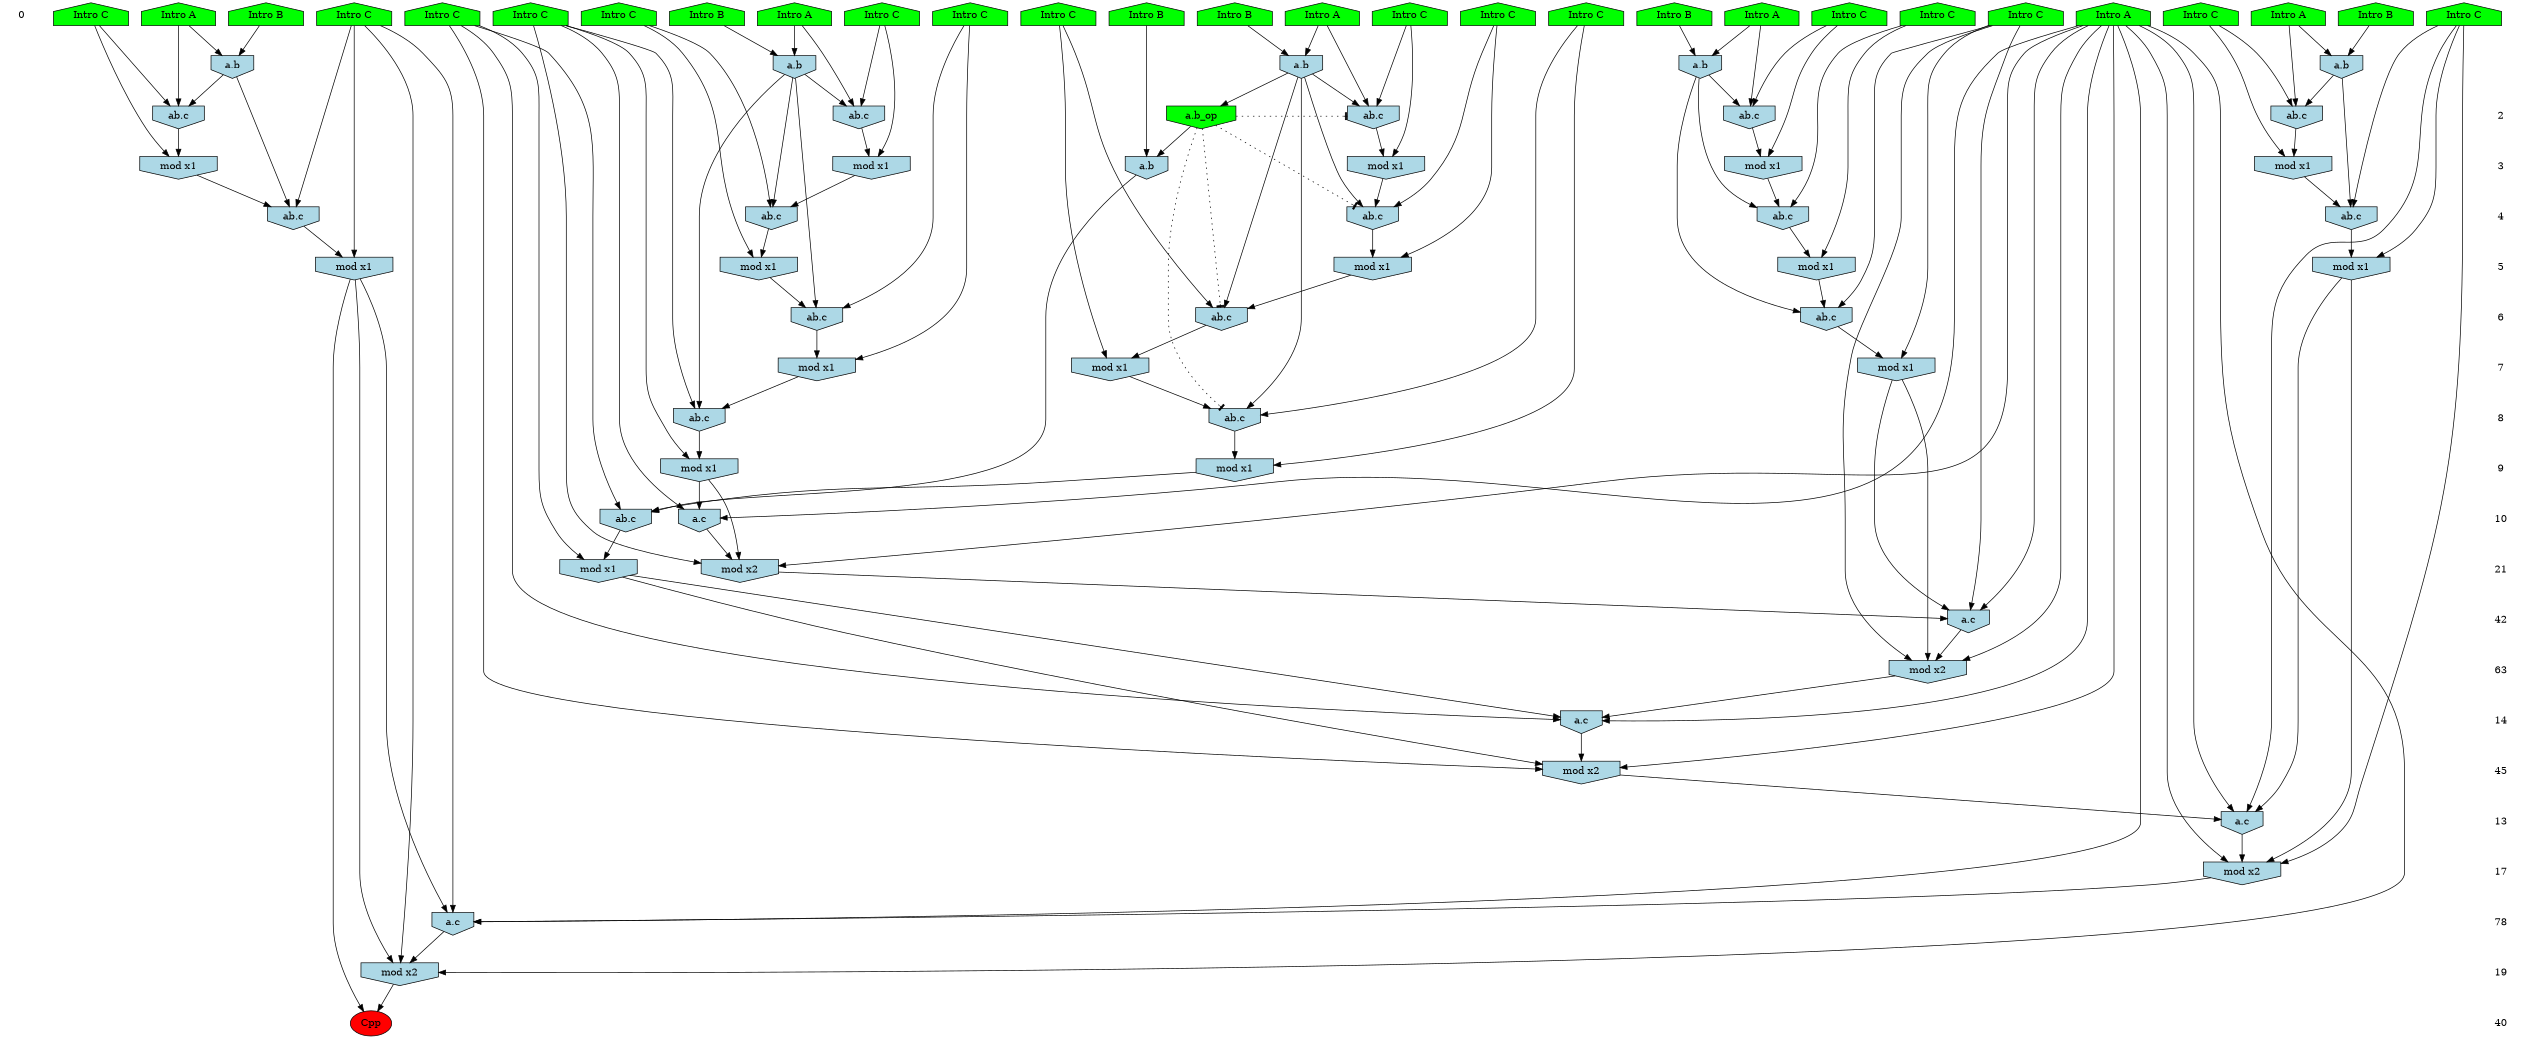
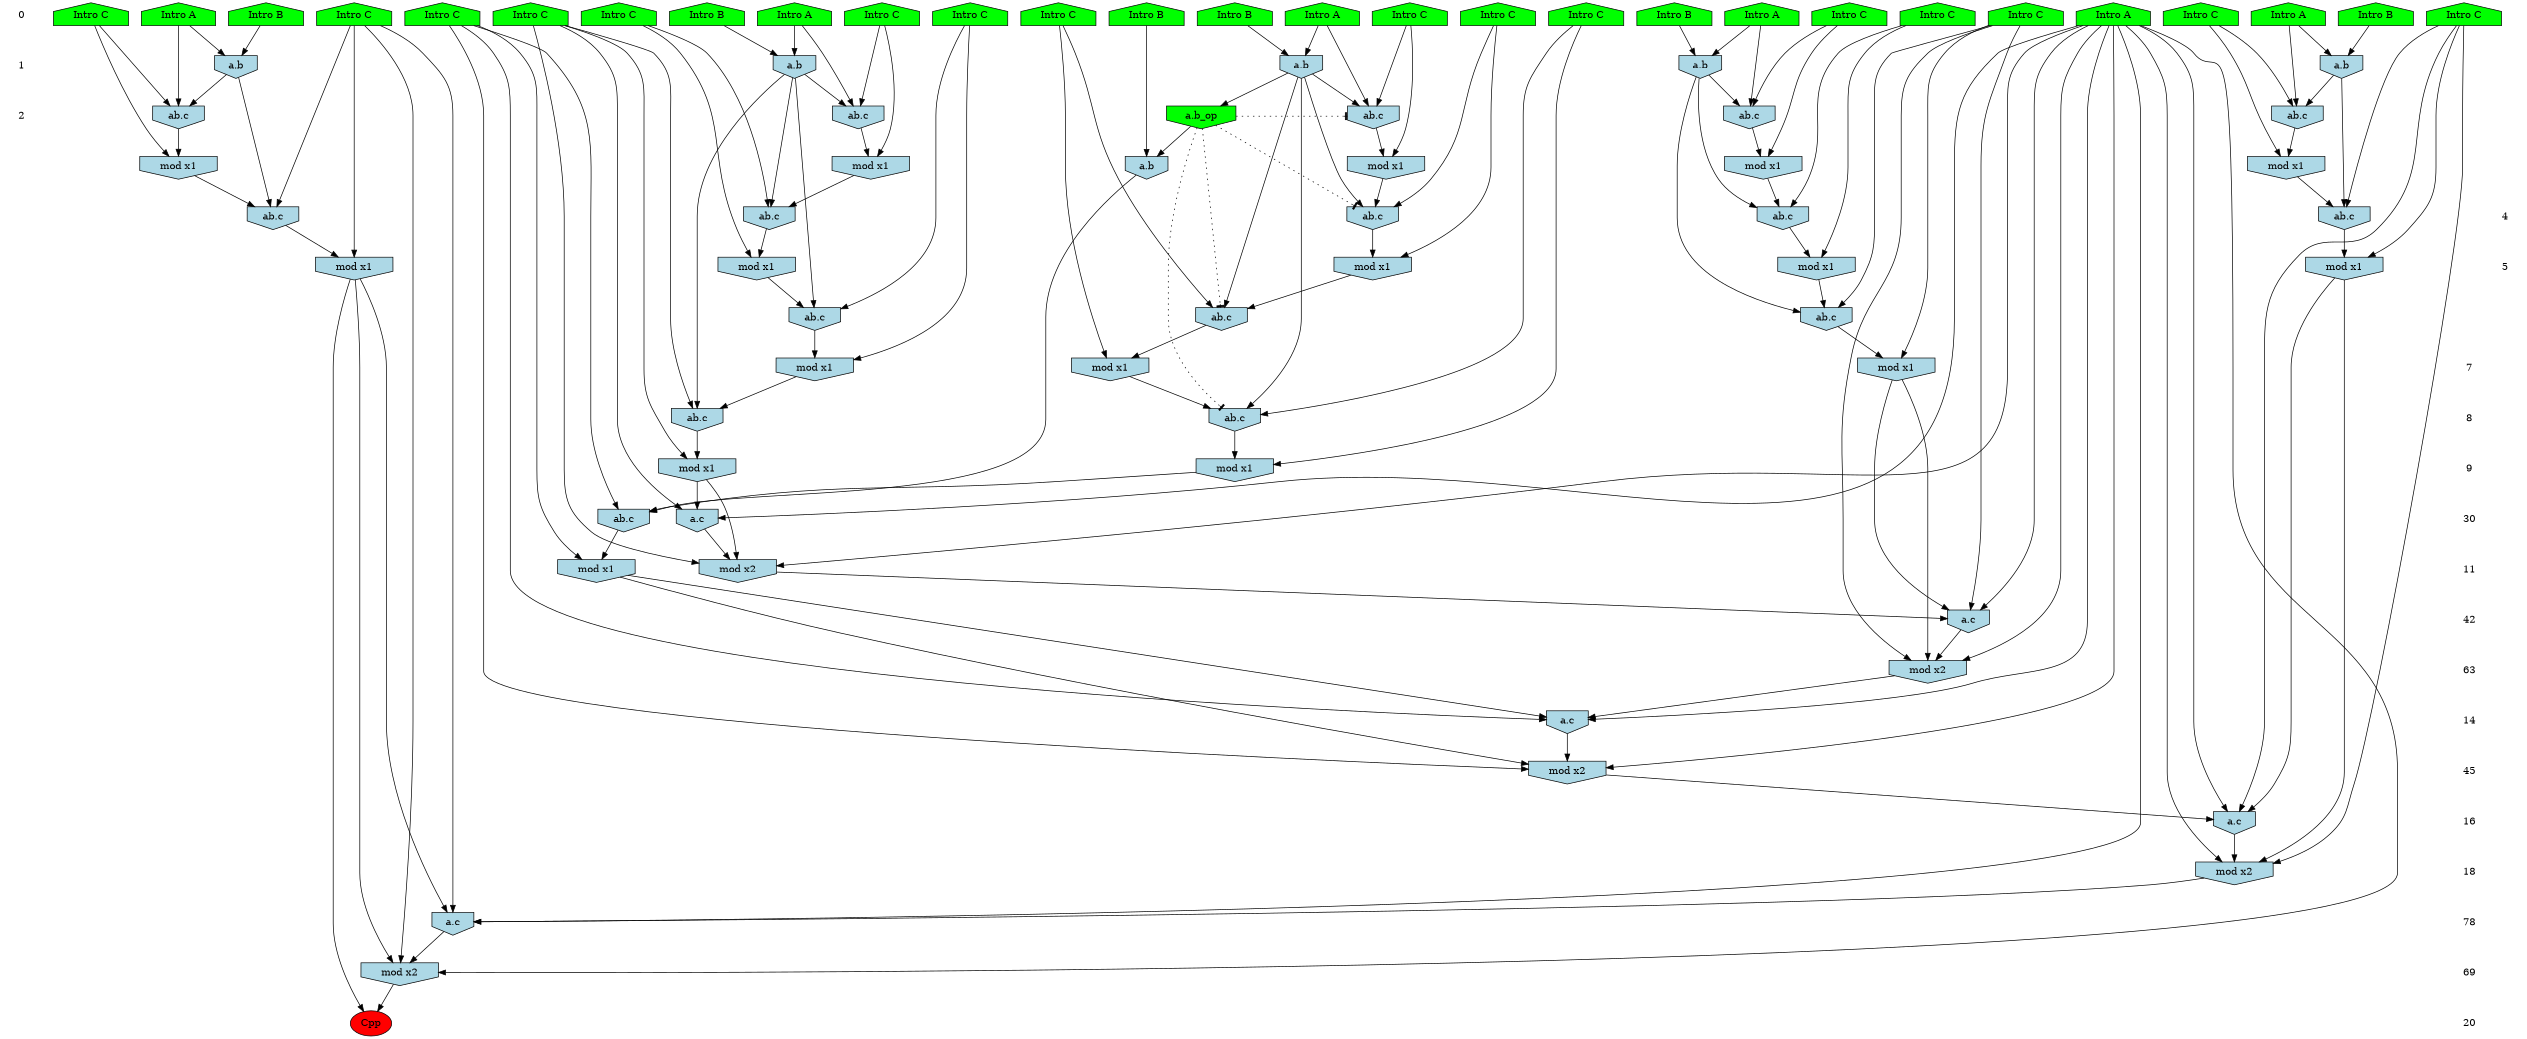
  digraph {
    ranksep=.5
    node [shape=invhouse fillcolor=lightblue style=filled]
    0 [shape=plaintext fillcolor="" style=""]
    n2 [fillcolor=green label="Intro B" shape=house]
    n3 [fillcolor=green label="Intro A" shape=house]
    n4 [fillcolor=green label="Intro B" shape=house]
    n5 [fillcolor=green label="Intro B" shape=house]
    n6 [fillcolor=green label="Intro A" shape=house]
    n7 [fillcolor=green label="Intro A" shape=house]
    n8 [fillcolor=green label="Intro A" shape=house]
    n9 [fillcolor=green label="Intro A" shape=house]
    n10 [fillcolor=green label="Intro A" shape=house]
    n11 [fillcolor=green label="Intro B" shape=house]
    n12 [fillcolor=green label="Intro B" shape=house]
    n13 [fillcolor=green label="Intro B" shape=house]
    n14 [fillcolor=green label="Intro C" shape=house]
    n15 [fillcolor=green label="Intro C" shape=house]
    n16 [fillcolor=green label="Intro C" shape=house]
    n17 [fillcolor=green label="Intro C" shape=house]
    n18 [fillcolor=green label="Intro C" shape=house]
    n19 [fillcolor=green label="Intro C" shape=house]
    n20 [fillcolor=green label="Intro C" shape=house]
    n21 [fillcolor=green label="Intro C" shape=house]
    n22 [fillcolor=green label="Intro C" shape=house]
    n23 [fillcolor=green label="Intro C" shape=house]
    n24 [fillcolor=green label="Intro C" shape=house]
    n25 [fillcolor=green label="Intro C" shape=house]
    n26 [fillcolor=green label="Intro C" shape=house]
    n27 [fillcolor=green label="Intro C" shape=house]
    n28 [fillcolor=green label="Intro C" shape=house]
    n29 [fillcolor=green label="Intro C" shape=house]
+   1 [shape=plaintext fillcolor="" style=""]
    n31 [label="a.b"]
    n32 [label="a.b"]
    n33 [label="a.b"]
    n34 [label="a.b"]
    n35 [label="a.b"]
    2 [shape=plaintext fillcolor="" style=""]
    n37 [label="ab.c"]
    n38 [label="ab.c"]
    n39 [label="ab.c"]
    n40 [label="ab.c"]
    n41 [label="ab.c"]
    n42 [fillcolor=green label="a.b_op"]
-   3 [shape=plaintext fillcolor="" style=""]
    n44 [label="mod x1"]
    n45 [label="mod x1"]
    n46 [label="mod x1"]
    n47 [label="mod x1"]
    n48 [label="mod x1"]
    n49 [label="a.b"]
    4 [shape=plaintext fillcolor="" style=""]
    n51 [label="ab.c"]
    n52 [label="ab.c"]
    n53 [label="ab.c"]
    n54 [label="ab.c"]
    n55 [label="ab.c"]
    5 [shape=plaintext fillcolor="" style=""]
    n57 [label="mod x1"]
    n58 [label="mod x1"]
    n59 [label="mod x1"]
    n60 [label="mod x1"]
    n61 [label="mod x1"]
-   6 [shape=plaintext fillcolor="" style=""]
    n63 [label="ab.c"]
    n64 [label="ab.c"]
    n65 [label="ab.c"]
    7 [shape=plaintext fillcolor="" style=""]
    n67 [label="mod x1"]
    n68 [label="mod x1"]
    n69 [label="mod x1"]
    8 [shape=plaintext fillcolor="" style=""]
    n71 [label="ab.c"]
    n72 [label="ab.c"]
    9 [shape=plaintext fillcolor="" style=""]
    n74 [label="mod x1"]
    n75 [label="mod x1"]
-   10 [shape=plaintext fillcolor="" style=""]
+   10 [shape=plaintext label=30 fillcolor="" style=""]
    n77 [label="a.c"]
    n78 [label="ab.c"]
-   11 [shape=plaintext label=21 fillcolor="" style=""]
+   11 [shape=plaintext fillcolor="" style=""]
    n80 [label="mod x2"]
    n81 [label="mod x1"]
    n82 [label=42 shape=plaintext fillcolor="" style=""]
    n83 [label="a.c"]
    n84 [label=63 shape=plaintext fillcolor="" style=""]
    n85 [label="mod x2"]
    14 [shape=plaintext fillcolor="" style=""]
    n87 [label="a.c"]
    n88 [label=45 shape=plaintext fillcolor="" style=""]
    n89 [label="mod x2"]
-   16 [shape=plaintext label=13 fillcolor="" style=""]
+   16 [shape=plaintext fillcolor="" style=""]
    n91 [label="a.c"]
-   17 [shape=plaintext fillcolor="" style=""]
+   17 [shape=plaintext label=18 fillcolor="" style=""]
    n93 [label="mod x2"]
    n94 [label=78 shape=plaintext fillcolor="" style=""]
    n95 [label="a.c"]
-   19 [shape=plaintext fillcolor="" style=""]
+   19 [shape=plaintext label=69 fillcolor="" style=""]
    n97 [label="mod x2"]
-   20 [shape=plaintext label=40 fillcolor="" style=""]
+   20 [shape=plaintext fillcolor="" style=""]
    n99 [fillcolor=red label=Cpp shape=""]
    subgraph sub_1 {
      rank=same
      0
      n2
      n3
      n4
      n5
      n6
      n7
      n8
      n9
      n10
      n11
      n12
      n13
      n14
      n15
      n16
      n17
      n18
      n19
      n20
      n21
      n22
      n23
      n24
      n25
      n26
      n27
      n28
      n29
    }
    subgraph sub_2 {
      rank=same
+     1
      n31
      n32
      n33
      n34
      n35
    }
    subgraph sub_3 {
      rank=same
      2
      n37
      n38
      n39
      n40
      n41
      n42
    }
    subgraph sub_4 {
      rank=same
-     3
      n44
      n45
      n46
      n47
      n48
      n49
    }
    subgraph sub_5 {
      rank=same
      4
      n51
      n52
      n53
      n54
      n55
    }
    subgraph sub_6 {
      rank=same
      5
      n57
      n58
      n59
      n60
      n61
    }
    subgraph sub_7 {
      rank=same
-     6
      n63
      n64
      n65
    }
    subgraph sub_8 {
      rank=same
      7
      n67
      n68
      n69
    }
    subgraph sub_9 {
      rank=same
      8
      n71
      n72
    }
    subgraph sub_10 {
      rank=same
      9
      n74
      n75
    }
    subgraph sub_11 {
      rank=same
      10
      n77
      n78
    }
    subgraph sub_12 {
      rank=same
      11
      n80
      n81
    }
    subgraph sub_13 {
      rank=same
      n82
      n83
    }
    subgraph sub_14 {
      rank=same
      n84
      n85
    }
    subgraph sub_15 {
      rank=same
      14
      n87
    }
    subgraph sub_16 {
      rank=same
      n88
      n89
    }
    subgraph sub_17 {
      rank=same
      16
      n91
    }
    subgraph sub_18 {
      rank=same
      17
      n93
    }
    subgraph sub_19 {
      rank=same
      n94
      n95
    }
    subgraph sub_20 {
      rank=same
      19
      n97
    }
    subgraph sub_21 {
      rank=same
      20
      n99
    }
+   0 -> 1 [style=invis]
    n2 -> n31
    n3 -> n31
    n3 -> n37
    n4 -> n32
    n5 -> n35
    n6 -> n33
    n6 -> n39
    n7 -> n77
    n7 -> n80
    n7 -> n83
    n7 -> n85
    n7 -> n87
    n7 -> n89
    n7 -> n91
    n7 -> n93
    n7 -> n95
    n7 -> n97
    n8 -> n32
    n8 -> n38
    n9 -> n35
    n9 -> n41
    n10 -> n34
    n10 -> n40
    n11 -> n33
    n12 -> n49
    n13 -> n34
    n14 -> n53
    n14 -> n58
    n14 -> n95
    n14 -> n97
    n15 -> n51
    n15 -> n57
    n16 -> n54
    n16 -> n60
    n16 -> n91
    n16 -> n93
    n17 -> n63
    n17 -> n67
    n18 -> n52
    n18 -> n59
    n19 -> n38
    n19 -> n45
    n20 -> n72
    n20 -> n75
    n20 -> n77
    n20 -> n80
    n21 -> n78
    n21 -> n81
    n21 -> n87
    n21 -> n89
    n22 -> n64
    n22 -> n68
    n23 -> n55
    n23 -> n61
    n24 -> n41
    n24 -> n48
    n25 -> n37
    n25 -> n44
    n26 -> n39
    n26 -> n46
    n27 -> n65
    n27 -> n69
    n27 -> n83
    n27 -> n85
    n28 -> n40
    n28 -> n47
    n29 -> n71
    n29 -> n74
+   1 -> 2 [style=invis]
    n31 -> n37
    n31 -> n42
    n31 -> n51
    n31 -> n63
    n31 -> n71
    n32 -> n38
    n32 -> n52
    n32 -> n64
    n32 -> n72
    n33 -> n39
    n33 -> n53
    n34 -> n40
    n34 -> n55
    n34 -> n65
    n35 -> n41
    n35 -> n54
-   2 -> 3 [style=invis]
    n37 -> n44
    n38 -> n45
    n39 -> n46
    n40 -> n47
    n41 -> n48
    n42 -> n37 [arrowhead=tee style=dotted]
    n42 -> n49
    n42 -> n51 [arrowhead=tee style=dotted]
    n42 -> n63 [arrowhead=tee style=dotted]
    n42 -> n71 [arrowhead=tee style=dotted]
-   3 -> 4 [style=invis]
    n44 -> n51
    n45 -> n52
    n46 -> n53
    n47 -> n55
    n48 -> n54
    n49 -> n78
    4 -> 5 [style=invis]
    n51 -> n57
    n52 -> n59
    n53 -> n58
    n54 -> n60
    n55 -> n61
-   5 -> 6 [style=invis]
    n57 -> n63
    n58 -> n95
    n58 -> n97
    n58 -> n99
    n59 -> n64
    n60 -> n91
    n60 -> n93
    n61 -> n65
-   6 -> 7 [style=invis]
    n63 -> n67
    n64 -> n68
    n65 -> n69
    7 -> 8 [style=invis]
    n67 -> n71
    n68 -> n72
    n69 -> n83
    n69 -> n85
    8 -> 9 [style=invis]
    n71 -> n74
    n72 -> n75
    9 -> 10 [style=invis]
    n74 -> n78
    n75 -> n77
    n75 -> n80
    10 -> 11 [style=invis]
    n77 -> n80
    n78 -> n81
    11 -> n82 [style=invis]
    n80 -> n83
    n81 -> n87
    n81 -> n89
    n82 -> n84 [style=invis]
    n83 -> n85
    n84 -> 14 [style=invis]
    n85 -> n87
    14 -> n88 [style=invis]
    n87 -> n89
    n88 -> 16 [style=invis]
    n89 -> n91
    16 -> 17 [style=invis]
    n91 -> n93
    17 -> n94 [style=invis]
    n93 -> n95
    n94 -> 19 [style=invis]
    n95 -> n97
    19 -> 20 [style=invis]
    n97 -> n99
  }
